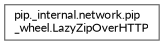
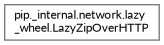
  digraph {
    rankdir=LR
    fontname=Lato
-   n1 [color=grey40 fillcolor=white fontname=Lato fontsize=10 height=0.2 label="pip._internal.network.pip\l_wheel.LazyZipOverHTTP" shape=box style=filled width=0.4]
+   n1 [color=grey40 fillcolor=white fontname=Lato fontsize=10 height=0.2 label="pip._internal.network.lazy\l_wheel.LazyZipOverHTTP" shape=box style=filled width=0.4]
  }
